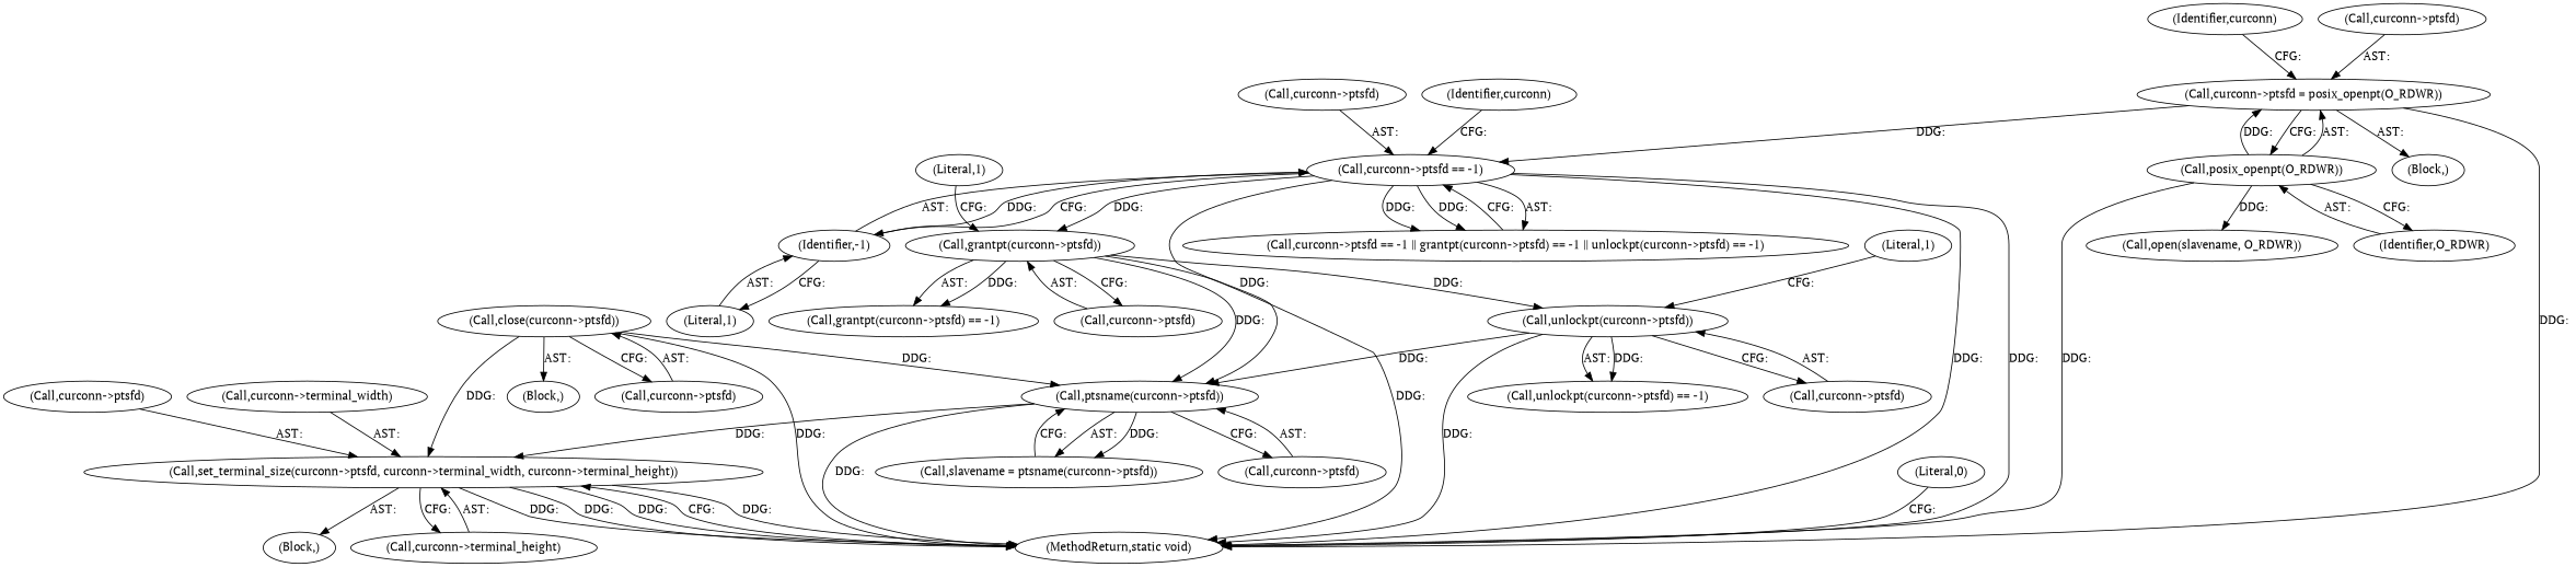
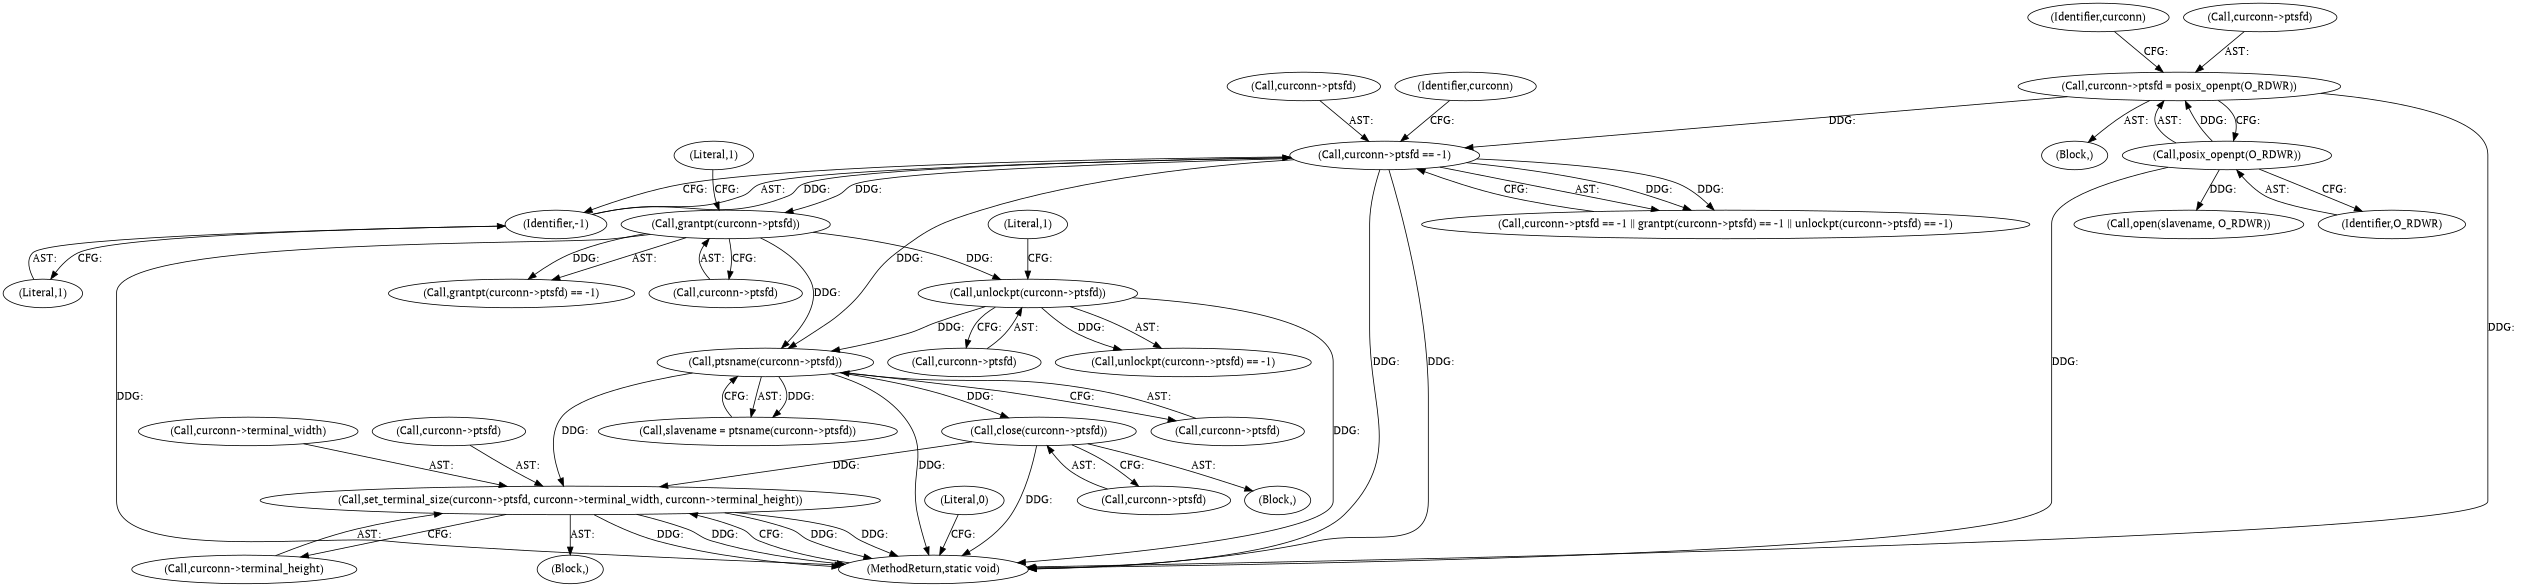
  digraph {
    fontname="PT Serif"
    node [fontname="PT Serif"]
    edge [fontname="PT Serif"]
    n1 [label="(Call,close(curconn->ptsfd))"]
    n2 [label="(Call,set_terminal_size(curconn->ptsfd, curconn->terminal_width, curconn->terminal_height))"]
    n3 [label="(Block,)"]
    n4 [label="(MethodReturn,static void)"]
    n5 [label="(Call,curconn->ptsfd)"]
    n6 [label="(Block,)"]
    n7 [label="(Call,curconn->terminal_height)"]
    n8 [label="(Call,ptsname(curconn->ptsfd))"]
    n9 [label="(Call,curconn->ptsfd)"]
    n10 [label="(Call,slavename = ptsname(curconn->ptsfd))"]
    n11 [label="(Call,grantpt(curconn->ptsfd))"]
    n12 [label="(Call,unlockpt(curconn->ptsfd))"]
    n13 [label="(Call,grantpt(curconn->ptsfd) == -1)"]
    n14 [label="(Call,curconn->ptsfd)"]
    n15 [label="(Call,unlockpt(curconn->ptsfd) == -1)"]
    n16 [label="(Call,curconn->ptsfd)"]
    n17 [label="(Call,curconn->ptsfd == -1)"]
    n18 [label="(Identifier,-1)"]
    n19 [label="(Call,curconn->ptsfd == -1 || grantpt(curconn->ptsfd) == -1 || unlockpt(curconn->ptsfd) == -1)"]
    n20 [label="(Literal,1)"]
    n21 [label="(Call,curconn->ptsfd = posix_openpt(O_RDWR))"]
    n22 [label="(Call,posix_openpt(O_RDWR))"]
    n23 [label="(Block,)"]
    n24 [label="(Call,open(slavename, O_RDWR))"]
    n25 [label="(Identifier,O_RDWR)"]
    n26 [label="(Literal,0)"]
    n27 [label="(Call,curconn->ptsfd)"]
    n28 [label="(Identifier,curconn)"]
    n29 [label="(Call,curconn->ptsfd)"]
    n30 [label="(Call,curconn->ptsfd)"]
    n31 [label="(Call,curconn->terminal_width)"]
    n32 [label="(Literal,1)"]
    n33 [label="(Identifier,curconn)"]
    n34 [label="(Literal,1)"]
    n1 -> n2 [label="DDG: "]
    n1 -> n3 [label="AST: "]
    n1 -> n4 [label="DDG: "]
    n1 -> n5 [label="CFG: "]
    n2 -> n4 [label="DDG: "]
    n2 -> n4 [label="DDG: "]
    n2 -> n4 [label="DDG: "]
    n2 -> n4 [label="DDG: "]
    n2 -> n6 [label="AST: "]
    n2 -> n7 [label="CFG: "]
    n4 -> n2 [label="CFG: "]
    n5 -> n1 [label="AST: "]
    n7 -> n2 [label="AST: "]
-   n1 -> n8 [label="DDG: "]
+   n8 -> n1 [label="DDG: "]
    n8 -> n2 [label="DDG: "]
    n8 -> n4 [label="DDG: "]
    n8 -> n9 [label="CFG: "]
    n8 -> n10 [label="AST: "]
    n8 -> n10 [label="DDG: "]
    n9 -> n8 [label="AST: "]
    n10 -> n8 [label="CFG: "]
    n11 -> n4 [label="DDG: "]
    n11 -> n8 [label="DDG: "]
    n11 -> n12 [label="DDG: "]
    n11 -> n13 [label="AST: "]
    n11 -> n13 [label="DDG: "]
    n11 -> n14 [label="CFG: "]
    n12 -> n4 [label="DDG: "]
    n12 -> n8 [label="DDG: "]
    n12 -> n15 [label="AST: "]
    n12 -> n15 [label="DDG: "]
    n12 -> n16 [label="CFG: "]
    n14 -> n11 [label="AST: "]
    n16 -> n12 [label="AST: "]
    n17 -> n4 [label="DDG: "]
    n17 -> n4 [label="DDG: "]
    n17 -> n8 [label="DDG: "]
    n17 -> n11 [label="DDG: "]
    n17 -> n18 [label="CFG: "]
    n17 -> n19 [label="AST: "]
    n17 -> n19 [label="DDG: "]
    n17 -> n19 [label="DDG: "]
    n18 -> n17 [label="AST: "]
    n18 -> n17 [label="DDG: "]
    n18 -> n20 [label="CFG: "]
    n19 -> n17 [label="CFG: "]
    n20 -> n18 [label="AST: "]
    n21 -> n4 [label="DDG: "]
    n21 -> n17 [label="DDG: "]
    n21 -> n22 [label="CFG: "]
    n21 -> n23 [label="AST: "]
    n22 -> n4 [label="DDG: "]
    n22 -> n21 [label="AST: "]
    n22 -> n21 [label="DDG: "]
    n22 -> n24 [label="DDG: "]
    n22 -> n25 [label="CFG: "]
    n25 -> n22 [label="AST: "]
    n26 -> n4 [label="CFG: "]
    n27 -> n2 [label="AST: "]
    n28 -> n21 [label="CFG: "]
    n29 -> n17 [label="AST: "]
    n30 -> n21 [label="AST: "]
    n31 -> n2 [label="AST: "]
    n32 -> n11 [label="CFG: "]
    n33 -> n17 [label="CFG: "]
    n34 -> n12 [label="CFG: "]
  }
